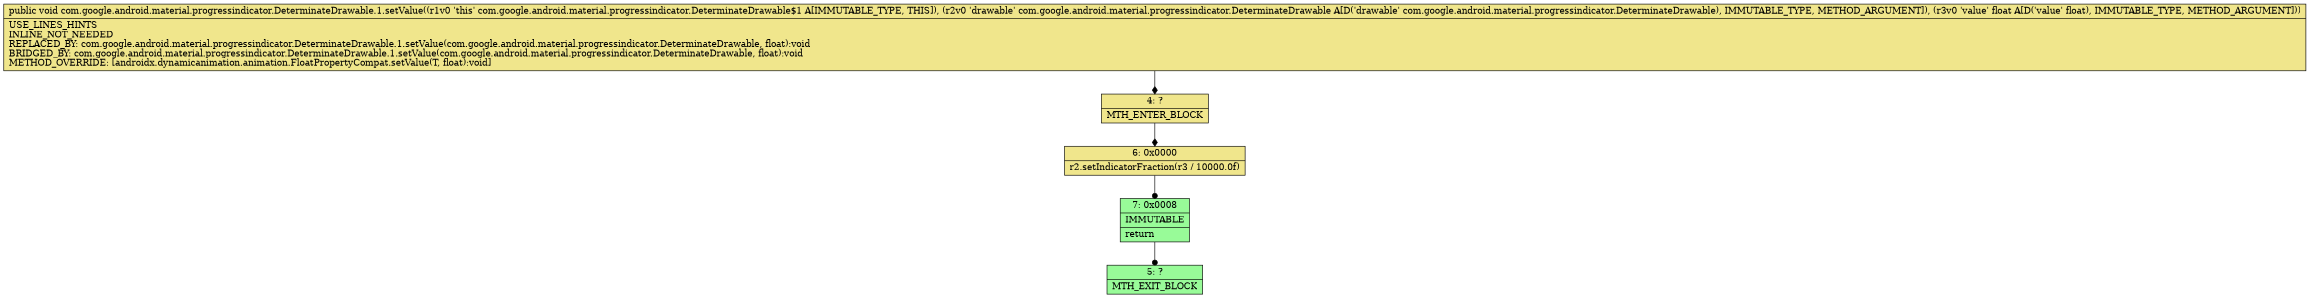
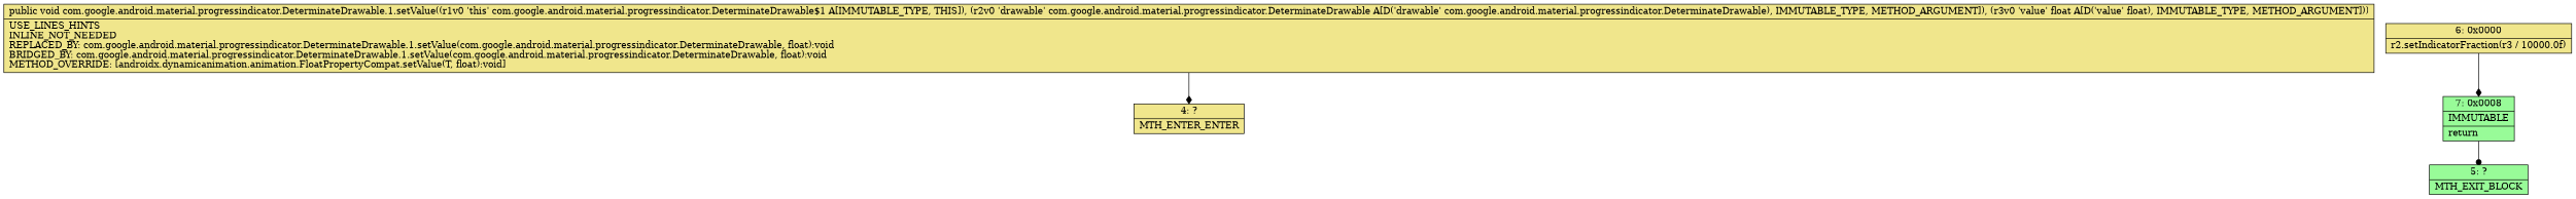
  digraph {
    node [fillcolor=khaki shape=record style=filled]
    edge [arrowhead=diamond]
-   n1 [label="{4\:\ ?|MTH_ENTER_BLOCK\l}"]
+   n1 [label="{4\:\ ?|MTH_ENTER_ENTER\l}"]
    n2 [label="{6\:\ 0x0000|r2.setIndicatorFraction(r3 \/ 10000.0f)\l}"]
    n3 [fillcolor=palegreen label="{7\:\ 0x0008|IMMUTABLE\l|return\l}"]
    n4 [fillcolor=palegreen label="{5\:\ ?|MTH_EXIT_BLOCK\l}"]
    n5 [label="{public void com.google.android.material.progressindicator.DeterminateDrawable.1.setValue((r1v0 'this' com.google.android.material.progressindicator.DeterminateDrawable$1 A[IMMUTABLE_TYPE, THIS]), (r2v0 'drawable' com.google.android.material.progressindicator.DeterminateDrawable A[D('drawable' com.google.android.material.progressindicator.DeterminateDrawable), IMMUTABLE_TYPE, METHOD_ARGUMENT]), (r3v0 'value' float A[D('value' float), IMMUTABLE_TYPE, METHOD_ARGUMENT]))  | USE_LINES_HINTS\lINLINE_NOT_NEEDED\lREPLACED_BY: com.google.android.material.progressindicator.DeterminateDrawable.1.setValue(com.google.android.material.progressindicator.DeterminateDrawable, float):void\lBRIDGED_BY: com.google.android.material.progressindicator.DeterminateDrawable.1.setValue(com.google.android.material.progressindicator.DeterminateDrawable, float):void\lMETHOD_OVERRIDE: [androidx.dynamicanimation.animation.FloatPropertyCompat.setValue(T, float):void]\l}"]
-   n1 -> n2
-   n2 -> n3 [arrowhead=dot]
+   n2 -> n3
    n3 -> n4 [arrowhead=dot]
    n5 -> n1
  }
